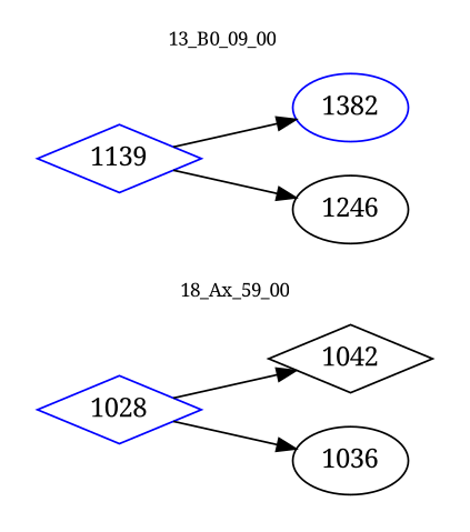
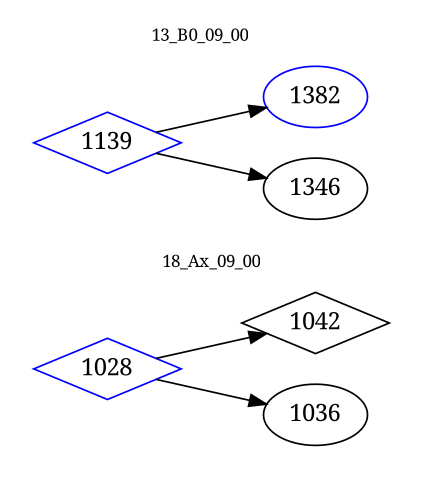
  digraph {
    fontname="Noto Serif"
    rankdir=LR
    node [color=blue fontname="Noto Serif" shape=diamond]
    edge [color=black fontname="Noto Serif"]
    n1 [label=1028]
    n2 [color=black label=1036 shape=ellipse]
    n3 [color=black label=1042]
    n4 [label=1139]
-   n5 [color=black label=1246 shape=ellipse]
+   n5 [color=black label=1346 shape=ellipse]
    n6 [label=1382 shape=ellipse]
    subgraph cluster_1 {
      color=white
      fontsize=10
-     label="18_Ax_59_00"
+     label="18_Ax_09_00"
      n1
      n2
      n3
    }
    subgraph cluster_2 {
      color=white
      fontsize=10
      label="13_B0_09_00"
      n4
      n5
      n6
    }
    n1 -> n2
    n1 -> n3
    n4 -> n5
    n4 -> n6
  }
